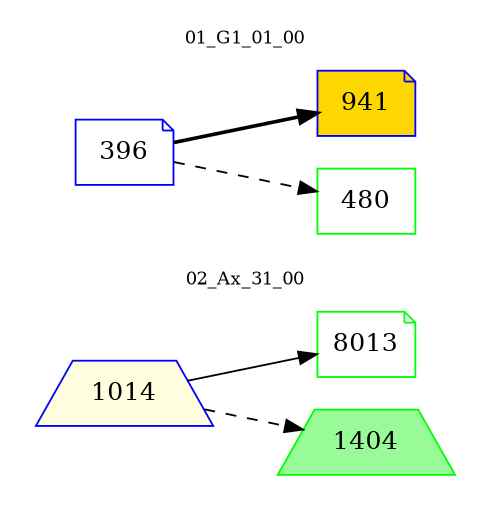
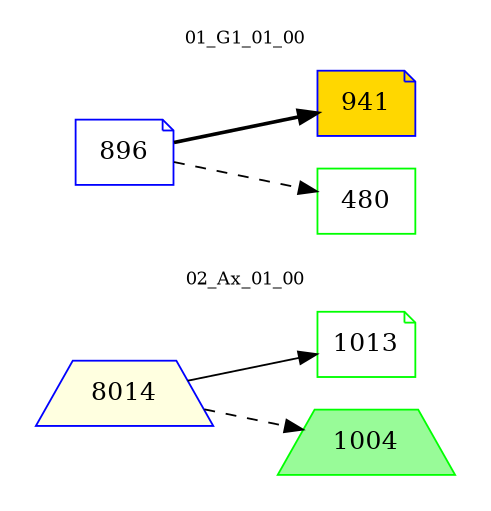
  digraph {
    fontname="DejaVu Serif"
    rankdir=LR
    node [color=blue fillcolor=white fontname="DejaVu Serif" shape=note style=filled]
    edge [color=black fontname="DejaVu Serif" style=dashed]
-   n1 [fillcolor=lightyellow label=1014 shape=trapezium]
-   n2 [color=green fillcolor=palegreen label=1404 shape=trapezium]
-   n3 [color=green label=8013]
-   n4 [label=396]
+   n1 [fillcolor=lightyellow label=8014 shape=trapezium]
+   n2 [color=green fillcolor=palegreen label=1004 shape=trapezium]
+   n3 [color=green label=1013]
+   n4 [label=896]
    n5 [color=green label=480 shape=box]
    n6 [fillcolor=gold label=941]
    subgraph cluster_1 {
      color=white
      fontsize=10
-     label="02_Ax_31_00"
+     label="02_Ax_01_00"
      n1
      n2
      n3
    }
    subgraph cluster_2 {
      color=white
      fontsize=10
      label="01_G1_01_00"
      n4
      n5
      n6
    }
    n1 -> n2
    n1 -> n3 [style=solid]
    n4 -> n5
    n4 -> n6 [style=bold]
  }
